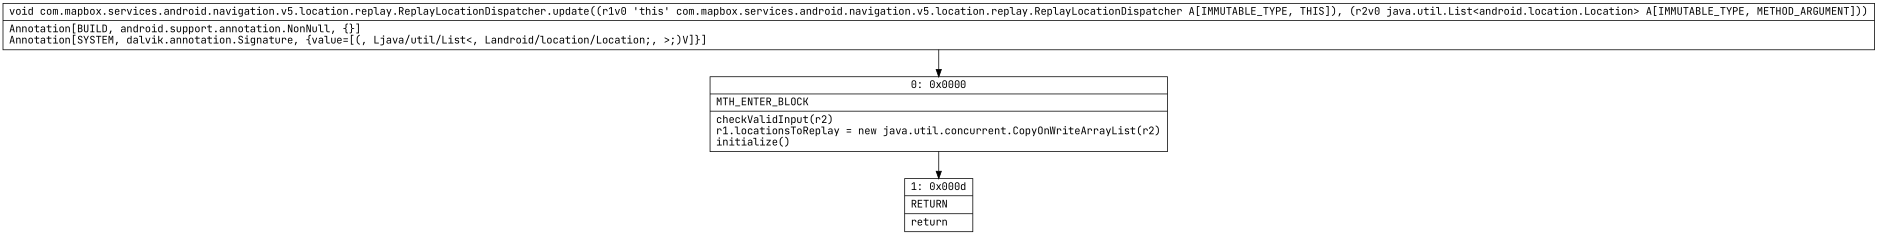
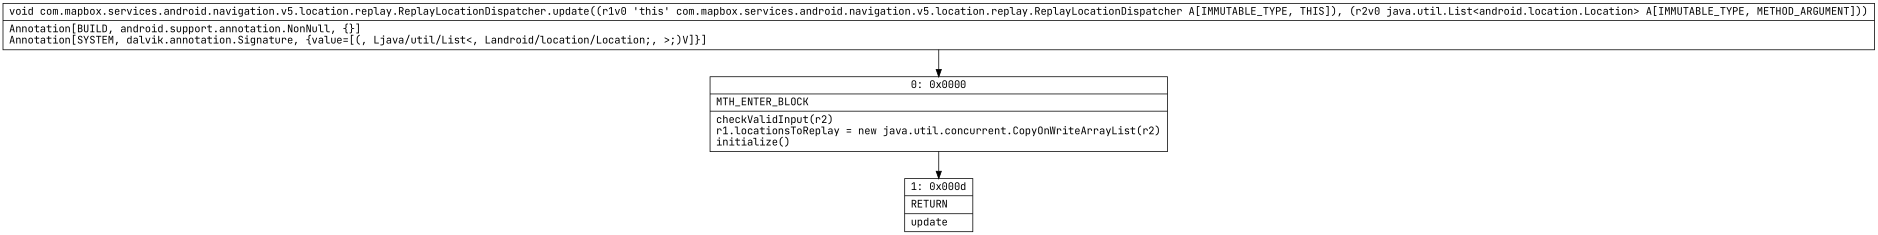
  digraph {
    fontname="JetBrains Mono"
    node [shape=record fontname="JetBrains Mono"]
    edge [fontname="JetBrains Mono"]
    n1 [label="{0\:\ 0x0000|MTH_ENTER_BLOCK\l|checkValidInput(r2)\lr1.locationsToReplay = new java.util.concurrent.CopyOnWriteArrayList(r2)\linitialize()\l}"]
-   n2 [label="{1\:\ 0x000d|RETURN\l|return\l}"]
+   n2 [label="{1\:\ 0x000d|RETURN\l|update\l}"]
    n3 [label="{void com.mapbox.services.android.navigation.v5.location.replay.ReplayLocationDispatcher.update((r1v0 'this' com.mapbox.services.android.navigation.v5.location.replay.ReplayLocationDispatcher A[IMMUTABLE_TYPE, THIS]), (r2v0 java.util.List\<android.location.Location\> A[IMMUTABLE_TYPE, METHOD_ARGUMENT]))  | Annotation[BUILD, android.support.annotation.NonNull, \{\}]\lAnnotation[SYSTEM, dalvik.annotation.Signature, \{value=[(, Ljava\/util\/List\<, Landroid\/location\/Location;, \>;)V]\}]\l}"]
    n1 -> n2
    n3 -> n1
  }
